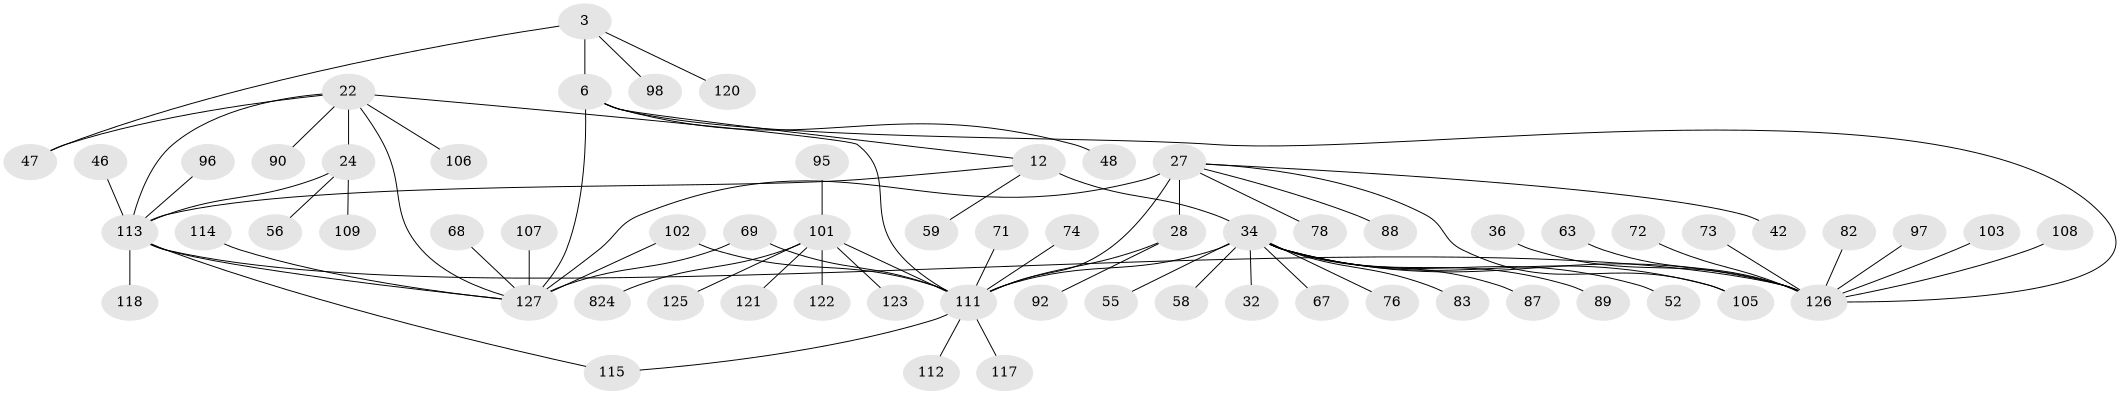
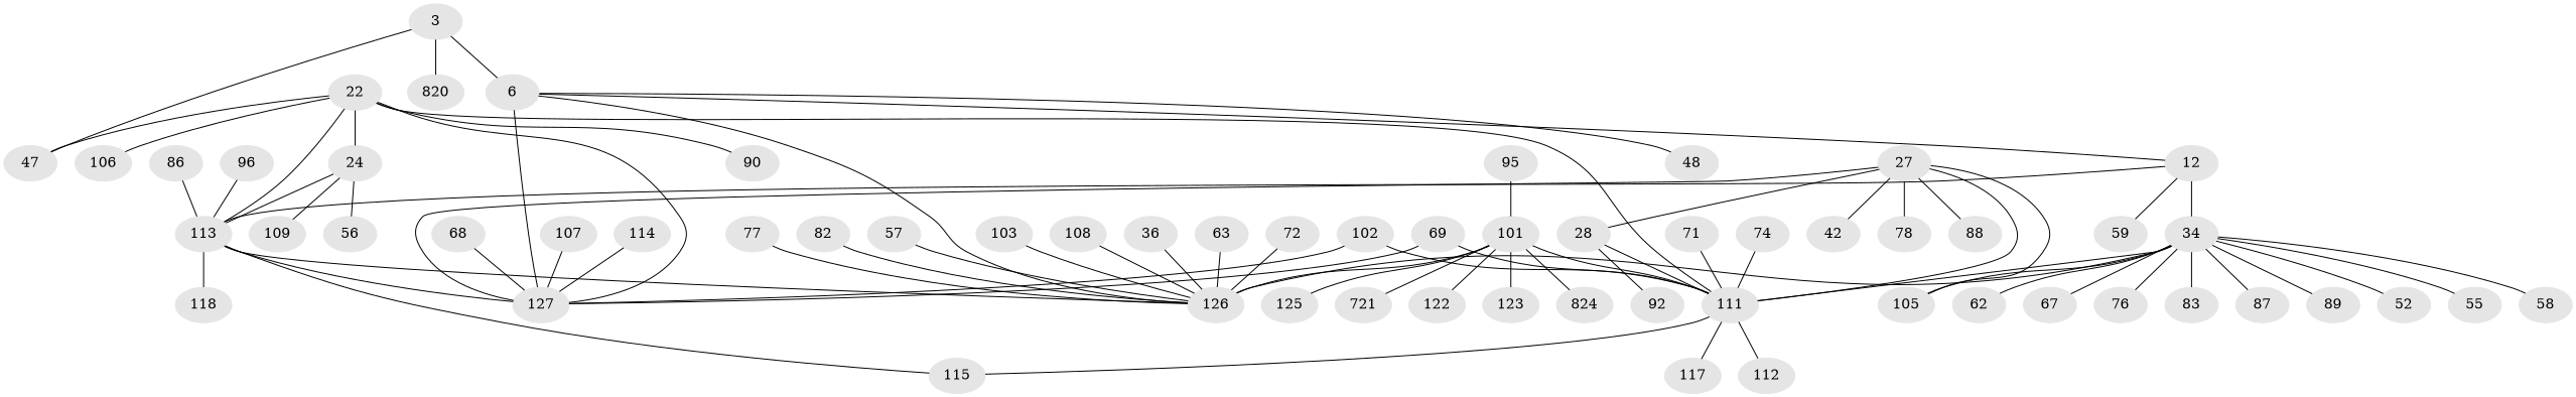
  graph {
    node [color=gray90 style=filled]
    3 [super="+1"]
    6 [super="+4"]
-   98 [super="+51"]
-   120
+   120 [label=820]
    47
    127 [super="+75+93+39+46+50"]
    12 [super="+10+9"]
    48
    126 [super="+53+18+16"]
    34 [super="+11"]
    59
    113 [super="+100+20+45+54+61"]
    111 [super="+84+104+37+38+60+65"]
    105 [super="+64"]
    52 [super="+31"]
    55
    58
-   62 [label=32]
+   62
    67
    76
    83 [super="+57"]
    87
    89
    115 [super="+99"]
    118
    22 [super="+21"]
    24 [super="+23"]
    90
    106
    56
    109
    112
    117 [super="+80"]
    27 [super="+26"]
    28 [super="+25"]
    42
    78
    88
    92
    36
    63
    68
    69
    71
    72
    74
-   77 [label=73]
+   77
    82
-   86 [label=46]
+   86
    101 [super="+66+70+79+85"]
-   121 [super="+110+91+116+119"]
+   121 [super="+110+91+116+119" label=721]
    122
    123
    n54 [label=824]
    125
    95
    96
-   97
+   97 [label=57]
    102
    103
    107
    108
    114
    3 -- 6 [weight=4]
-   3 -- 98
    3 -- 120
    3 -- 47 [weight=4]
    6 -- 127 [weight=4]
    6 -- 12
    6 -- 48
    6 -- 126
    12 -- 34 [weight=9]
    12 -- 59
    12 -- 113 [weight=2]
    34 -- 126 [weight=2]
    34 -- 111 [weight=2]
    34 -- 105
    34 -- 52
    34 -- 55
    34 -- 58
    34 -- 62
    34 -- 67
    34 -- 76
    34 -- 83
    34 -- 87
    34 -- 89
    113 -- 127
    113 -- 126
    113 -- 115
    113 -- 118
    111 -- 115
    111 -- 112
    111 -- 117
    22 -- 47
    22 -- 127 [weight=3]
    22 -- 113 [weight=4]
    22 -- 111 [weight=2]
    22 -- 24 [weight=4]
    22 -- 90
    22 -- 106
    24 -- 113 [weight=4]
    24 -- 56
    24 -- 109
    27 -- 127
    27 -- 111 [weight=4]
    27 -- 105
    27 -- 28 [weight=4]
    27 -- 42
    27 -- 78
    27 -- 88
    28 -- 111 [weight=4]
    28 -- 92
    36 -- 126
    63 -- 126
    68 -- 127
    69 -- 127
    69 -- 111
    71 -- 111
    72 -- 126
    74 -- 111
    77 -- 126
    82 -- 126
    86 -- 113
+   101 -- 126 [weight=8]
    101 -- 111 [weight=2]
    101 -- 121
    101 -- 122
    101 -- 123
    101 -- n54
    101 -- 125
    95 -- 101
    96 -- 113
    97 -- 126
    102 -- 127
    102 -- 111
    103 -- 126
    107 -- 127
    108 -- 126
    114 -- 127
  }
